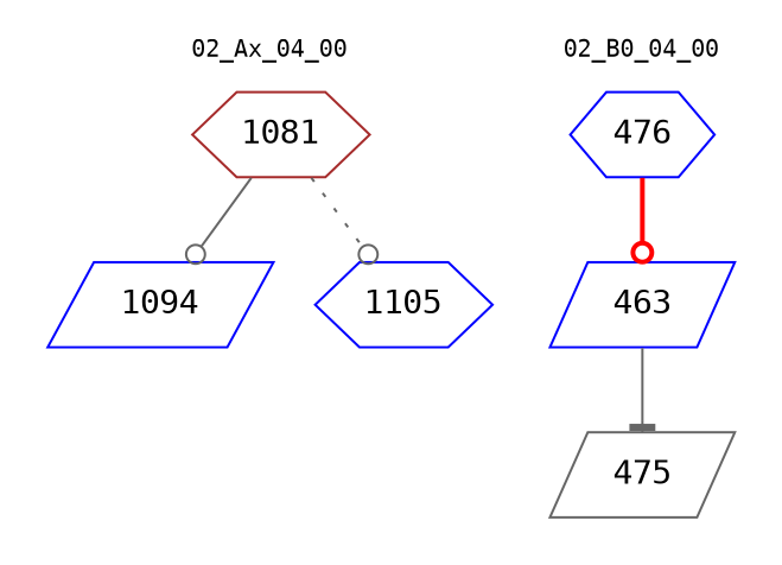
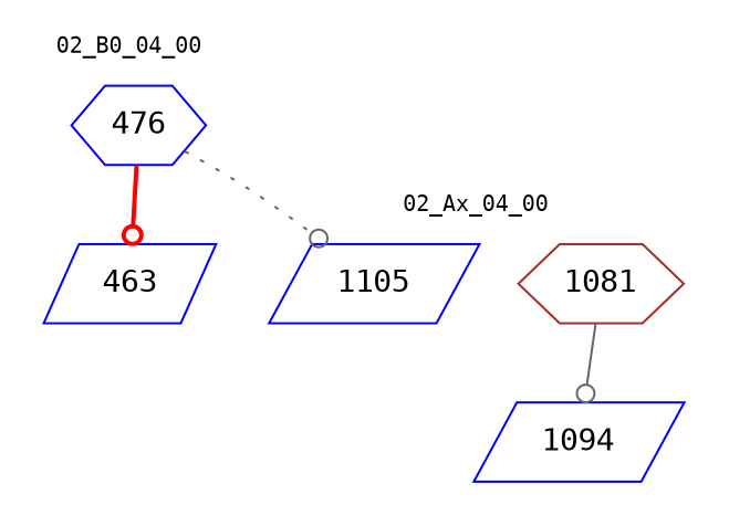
  digraph {
    fontname="DejaVu Sans Mono"
    node [color=blue fontname="DejaVu Sans Mono" shape=hexagon]
    edge [arrowhead=odot color=gray40 fontname="DejaVu Sans Mono" style=solid]
    n1 [color=brown label=1081]
    n2 [label=1094 shape=parallelogram]
-   n3 [label=1105]
+   n3 [label=1105 shape=parallelogram]
    n4 [label=463 shape=parallelogram]
-   n5 [color=gray40 label=475 shape=parallelogram]
    n6 [label=476]
    subgraph cluster_1 {
      color=white
      fontsize=10
      label="02_Ax_04_00"
      n1
      n2
      n3
    }
    subgraph cluster_2 {
      color=white
      fontsize=10
      label="02_B0_04_00"
      n4
-     n5
      n6
    }
    n1 -> n2
-   n1 -> n3 [style=dotted]
-   n4 -> n5 [arrowhead=tee]
+   n6 -> n3 [style=dotted]
    n6 -> n4 [color=red style=bold]
  }
